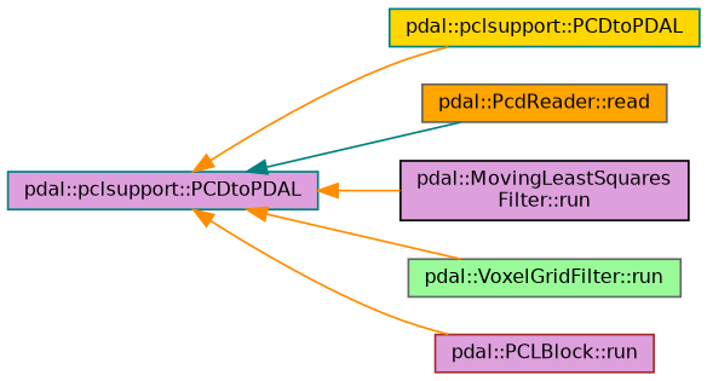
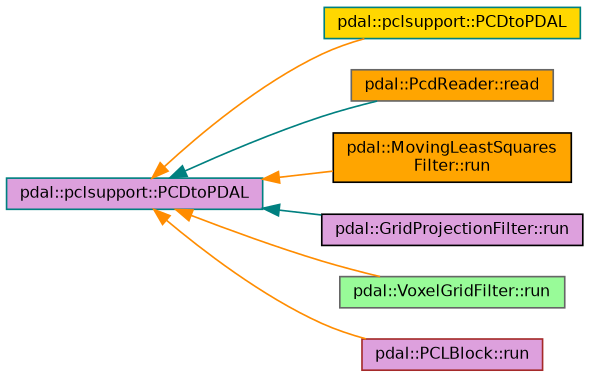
  digraph {
    rankdir=LR
    node [color=teal fillcolor=plum fontname=Helvetica fontsize=10 shape=record style=filled]
    edge [color=darkorange dir=back fontname=Helvetica fontsize=10 labelfontname=Helvetica labelfontsize=10 style=solid]
    n1 [fontcolor=black height=0.2 label="pdal::pclsupport::PCDtoPDAL" width=0.4]
    n2 [fillcolor=gold height=0.2 label="pdal::pclsupport::PCDtoPDAL" width=0.4]
    n3 [color=gray40 fillcolor=orange height=0.2 label="pdal::PcdReader::read" width=0.4]
-   n4 [color=black height=0.2 label="pdal::MovingLeastSquares\lFilter::run" width=0.4]
+   n4 [color=black fillcolor=orange height=0.2 label="pdal::MovingLeastSquares\lFilter::run" width=0.4]
+   n5 [color=black height=0.2 label="pdal::GridProjectionFilter::run" width=0.4]
    n6 [color=gray40 fillcolor=palegreen height=0.2 label="pdal::VoxelGridFilter::run" width=0.4]
    n7 [color=brown height=0.2 label="pdal::PCLBlock::run" width=0.4]
    n1 -> n2
    n1 -> n3 [color=teal]
    n1 -> n4
+   n1 -> n5 [color=teal]
    n1 -> n6
    n1 -> n7
  }
